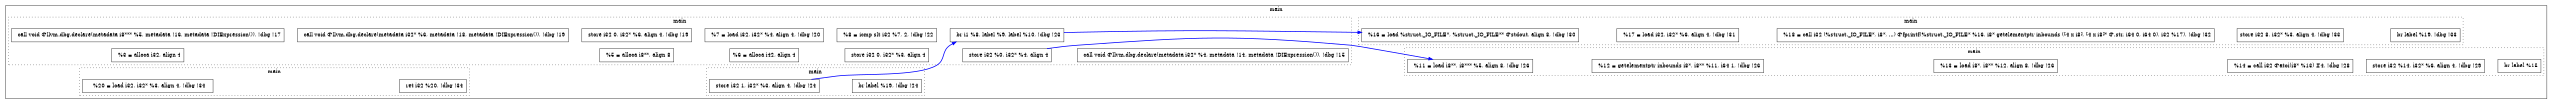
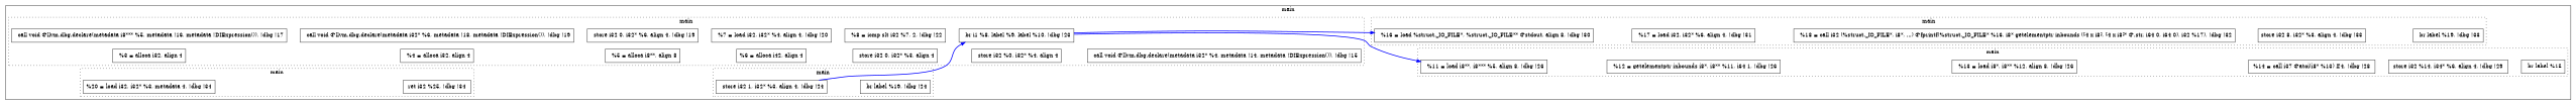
  digraph {
    compound=true
    rankdir=LR
    node [shape=rectangle]
    edge [style=invis]
    n1 [label="  %3 = alloca i32, align 4"]
+   n2 [label="  %4 = alloca i32, align 4"]
    n3 [label="  %5 = alloca i8**, align 8"]
    n4 [label="%6 = alloca i42, align 4"]
    n5 [label="  store i32 0, i32* %3, align 4"]
    n6 [label="  store i32 %0, i32* %4, align 4"]
    n7 [label="  call void @llvm.dbg.declare(metadata i32* %4, metadata !14, metadata !DIExpression()), !dbg !15"]
    n8 [label="  call void @llvm.dbg.declare(metadata i8*** %5, metadata !16, metadata !DIExpression()), !dbg !17"]
    n9 [label="  call void @llvm.dbg.declare(metadata i32* %6, metadata !18, metadata !DIExpression()), !dbg !19"]
    n10 [label="  store i32 0, i32* %6, align 4, !dbg !19"]
    n11 [label="  %7 = load i32, i32* %4, align 4, !dbg !20"]
    n12 [label="  %8 = icmp slt i32 %7, 2, !dbg !22"]
    n13 [label="  br i1 %8, label %9, label %10, !dbg !23"]
    n14 [label="  store i32 1, i32* %3, align 4, !dbg !24"]
    n15 [label="  br label %19, !dbg !24"]
    n16 [label="  %11 = load i8**, i8*** %5, align 8, !dbg !26"]
    n17 [label="  %12 = getelementptr inbounds i8*, i8** %11, i64 1, !dbg !26"]
    n18 [label="  %13 = load i8*, i8** %12, align 8, !dbg !26"]
-   n19 [label="  %14 = call i32 @atoi(i8* %13) #4, !dbg !28"]
-   n20 [label="  store i32 %14, i32* %6, align 4, !dbg !29"]
+   n19 [label="%14 = call i37 @atoi(i8* %13) #4, !dbg !28"]
+   n20 [label="store i32 %14, i34* %6, align 4, !dbg !29"]
    n21 [label="  br label %15"]
    n22 [label="  %16 = load %struct._IO_FILE*, %struct._IO_FILE** @stdout, align 8, !dbg !30"]
    n23 [label="  %17 = load i32, i32* %6, align 4, !dbg !31"]
    n24 [label="  %18 = call i32 (%struct._IO_FILE*, i8*, ...) @fprintf(%struct._IO_FILE* %16, i8* getelementptr inbounds ([4 x i8], [4 x i8]* @.str, i64 0, i64 0), i32 %17), !dbg !32"]
    n25 [label="store i32 8, i32* %3, align 4, !dbg !33"]
    n26 [label="  br label %19, !dbg !33"]
-   n27 [label="  %20 = load i32, i32* %3, align 4, !dbg !34"]
-   n28 [label="  ret i32 %20, !dbg !34"]
+   n27 [label="%20 = load i32, i32* %3, metadata 4, !dbg !34"]
+   n28 [label="ret i32 %25, !dbg !34"]
    subgraph cluster_1 {
      label=main
      subgraph cluster_2 {
        label=main
        style=dotted
        n1
+       n2
        n3
        n4
        n5
        n6
        n7
        n8
        n9
        n10
        n11
        n12
        n13
      }
      subgraph cluster_3 {
        label=main
        style=dotted
        n14
        n15
      }
      subgraph cluster_4 {
        label=main
        style=dotted
        n16
        n17
        n18
        n19
        n20
        n21
      }
      subgraph cluster_5 {
        label=main
        style=dotted
        n22
        n23
        n24
        n25
        n26
      }
      subgraph cluster_6 {
        label=main
        style=dotted
        n27
        n28
      }
    }
+   n1 -> n2
+   n2 -> n3
    n3 -> n4
    n4 -> n5
    n5 -> n6
    n6 -> n7
    n8 -> n9
    n9 -> n10
    n10 -> n11
    n11 -> n12
    n12 -> n13
-   n6 -> n16 [color=blue minlen=2 penwidth=2 style=""]
+   n13 -> n16 [color=blue minlen=2 penwidth=2 style=""]
    n13 -> n22 [color=blue minlen=2 penwidth=2 style=""]
    n14 -> n13 [color=blue minlen=2 penwidth=2 style=""]
    n14 -> n15
    n16 -> n17
    n17 -> n18
    n18 -> n19
    n19 -> n20
    n20 -> n21
    n22 -> n23
    n23 -> n24
    n24 -> n25
    n25 -> n26
    n27 -> n28
  }
